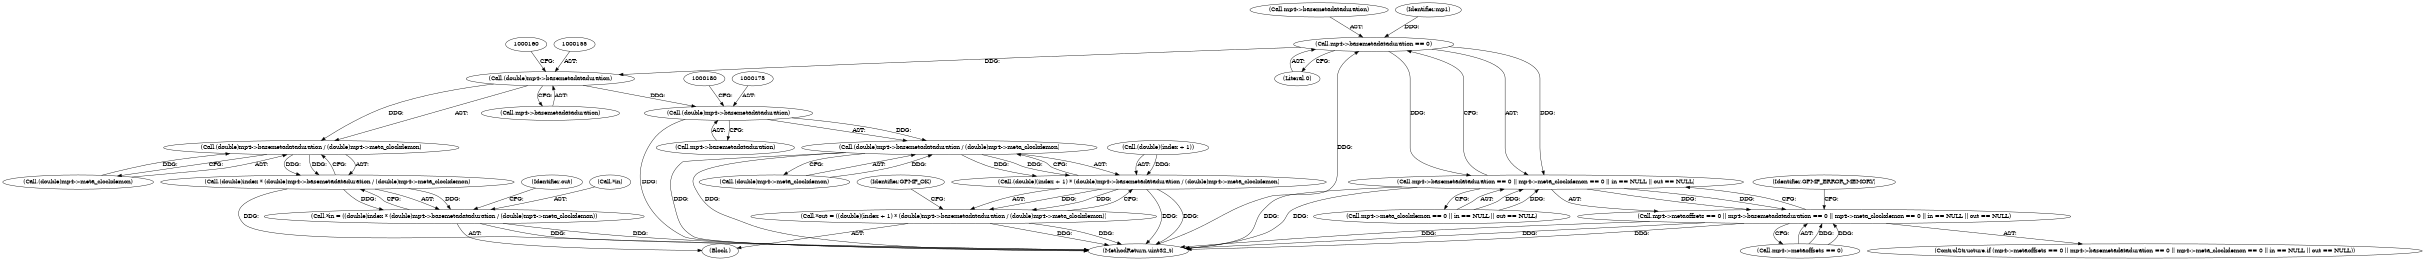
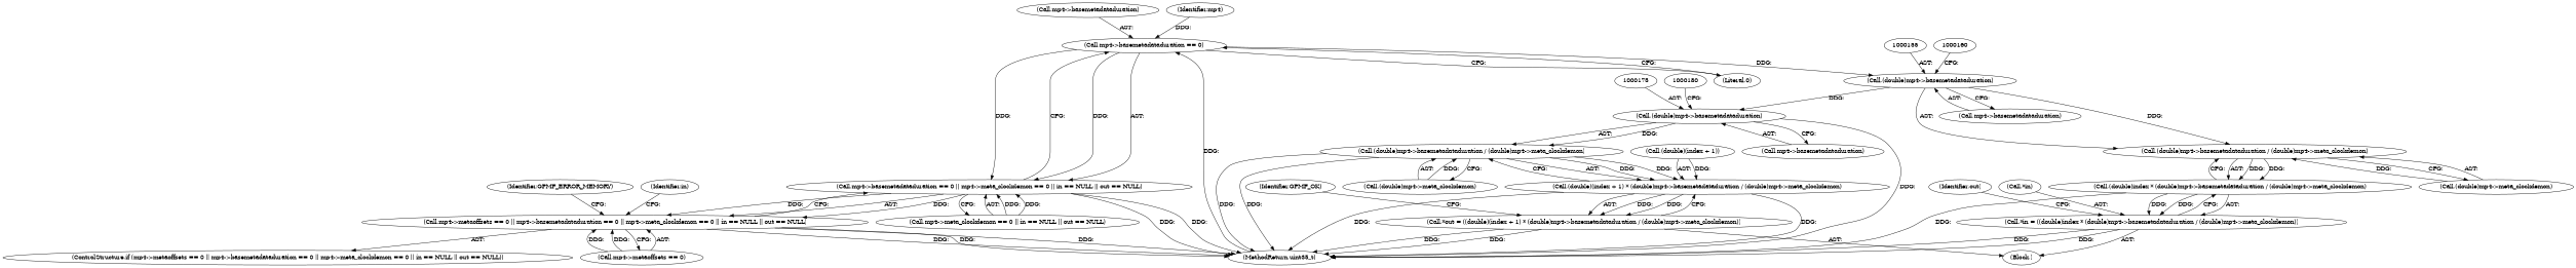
  digraph {
    n1 [label="(Call,mp4->basemetadataduration == 0)"]
    n2 [label="(Call,mp4->basemetadataduration == 0 || mp4->meta_clockdemon == 0 || in == NULL || out == NULL)"]
    n3 [label="(Call,(double)mp4->basemetadataduration)"]
    n4 [label="(Literal,0)"]
-   n5 [label="(MethodReturn,uint32_t)"]
+   n5 [label="(MethodReturn,uint35_t)"]
    n6 [label="(Call,mp4->metaoffsets == 0 || mp4->basemetadataduration == 0 || mp4->meta_clockdemon == 0 || in == NULL || out == NULL)"]
    n7 [label="(Call,mp4->meta_clockdemon == 0 || in == NULL || out == NULL)"]
    n8 [label="(Call,(double)mp4->basemetadataduration / (double)mp4->meta_clockdemon)"]
    n9 [label="(Call,(double)mp4->basemetadataduration)"]
    n10 [label="(Call,mp4->basemetadataduration)"]
    n11 [label="(ControlStructure,if (mp4->metaoffsets == 0 || mp4->basemetadataduration == 0 || mp4->meta_clockdemon == 0 || in == NULL || out == NULL))"]
    n12 [label="(Call,mp4->metaoffsets == 0)"]
    n13 [label="(Call,(double)index * (double)mp4->basemetadataduration / (double)mp4->meta_clockdemon)"]
    n14 [label="(Call,(double)mp4->meta_clockdemon)"]
    n15 [label="(Call,(double)mp4->basemetadataduration / (double)mp4->meta_clockdemon)"]
    n16 [label="(Call,mp4->basemetadataduration)"]
    n17 [label="(Call,*in = ((double)index * (double)mp4->basemetadataduration / (double)mp4->meta_clockdemon))"]
    n18 [label="(Block,)"]
    n19 [label="(Call,(double)(index + 1) * (double)mp4->basemetadataduration / (double)mp4->meta_clockdemon)"]
    n20 [label="(Call,(double)mp4->meta_clockdemon)"]
    n21 [label="(Call,*out = ((double)(index + 1) * (double)mp4->basemetadataduration / (double)mp4->meta_clockdemon))"]
    n22 [label="(Call,mp4->basemetadataduration)"]
    n23 [label="(Identifier,out)"]
-   n24 [label="(Identifier,mp1)"]
+   n24 [label="(Identifier,mp4)"]
    n25 [label="(Call,*in)"]
+   n26 [label="(Identifier,in)"]
    n27 [label="(Call,(double)(index + 1))"]
    n28 [label="(Identifier,GPMF_OK)"]
    n29 [label="(Identifier,GPMF_ERROR_MEMORY)"]
    1000155
    1000160
    1000175
    1000180
    n1 -> n2 [label="AST: "]
    n1 -> n2 [label="DDG: "]
    n1 -> n2 [label="DDG: "]
    n1 -> n3 [label="DDG: "]
    n1 -> n4 [label="CFG: "]
    n2 -> n1 [label="CFG: "]
    n2 -> n5 [label="DDG: "]
    n2 -> n5 [label="DDG: "]
    n2 -> n6 [label="AST: "]
    n2 -> n6 [label="DDG: "]
    n2 -> n6 [label="DDG: "]
    n2 -> n7 [label="CFG: "]
    n3 -> n8 [label="AST: "]
    n3 -> n8 [label="DDG: "]
    n3 -> n9 [label="DDG: "]
    n3 -> n10 [label="CFG: "]
-   n4 -> n1 [label="AST: "]
+   n4 -> n1 [label="CFG: "]
    n5 -> n1 [label="DDG: "]
    n6 -> n2 [label="CFG: "]
    n6 -> n5 [label="DDG: "]
    n6 -> n5 [label="DDG: "]
    n6 -> n5 [label="DDG: "]
    n6 -> n11 [label="AST: "]
    n6 -> n12 [label="CFG: "]
    n7 -> n2 [label="AST: "]
    n7 -> n2 [label="DDG: "]
    n7 -> n2 [label="DDG: "]
    n8 -> n13 [label="AST: "]
    n8 -> n13 [label="DDG: "]
    n8 -> n13 [label="DDG: "]
    n8 -> n14 [label="CFG: "]
    n9 -> n5 [label="DDG: "]
    n9 -> n15 [label="AST: "]
    n9 -> n15 [label="DDG: "]
    n9 -> n16 [label="CFG: "]
    n10 -> n3 [label="AST: "]
    n12 -> n6 [label="AST: "]
    n12 -> n6 [label="DDG: "]
    n12 -> n6 [label="DDG: "]
    n13 -> n5 [label="DDG: "]
    n13 -> n8 [label="CFG: "]
    n13 -> n17 [label="AST: "]
    n13 -> n17 [label="DDG: "]
    n13 -> n17 [label="DDG: "]
    n14 -> n8 [label="AST: "]
    n14 -> n8 [label="DDG: "]
    n15 -> n5 [label="DDG: "]
    n15 -> n5 [label="DDG: "]
    n15 -> n19 [label="AST: "]
    n15 -> n19 [label="DDG: "]
    n15 -> n19 [label="DDG: "]
    n15 -> n20 [label="CFG: "]
    n16 -> n9 [label="AST: "]
    n17 -> n5 [label="DDG: "]
    n17 -> n5 [label="DDG: "]
    n17 -> n13 [label="CFG: "]
    n17 -> n18 [label="AST: "]
    n19 -> n5 [label="DDG: "]
    n19 -> n5 [label="DDG: "]
    n19 -> n15 [label="CFG: "]
    n19 -> n21 [label="AST: "]
    n19 -> n21 [label="DDG: "]
    n19 -> n21 [label="DDG: "]
    n20 -> n15 [label="AST: "]
    n20 -> n15 [label="DDG: "]
    n21 -> n5 [label="DDG: "]
    n21 -> n5 [label="DDG: "]
    n21 -> n18 [label="AST: "]
    n21 -> n19 [label="CFG: "]
    n22 -> n1 [label="AST: "]
    n23 -> n17 [label="CFG: "]
    n24 -> n1 [label="DDG: "]
    n25 -> n17 [label="AST: "]
+   n26 -> n6 [label="CFG: "]
    n27 -> n19 [label="AST: "]
    n27 -> n19 [label="DDG: "]
    n28 -> n21 [label="CFG: "]
    n29 -> n6 [label="CFG: "]
    1000155 -> n3 [label="AST: "]
    1000160 -> n3 [label="CFG: "]
    1000175 -> n9 [label="AST: "]
    1000180 -> n9 [label="CFG: "]
  }
